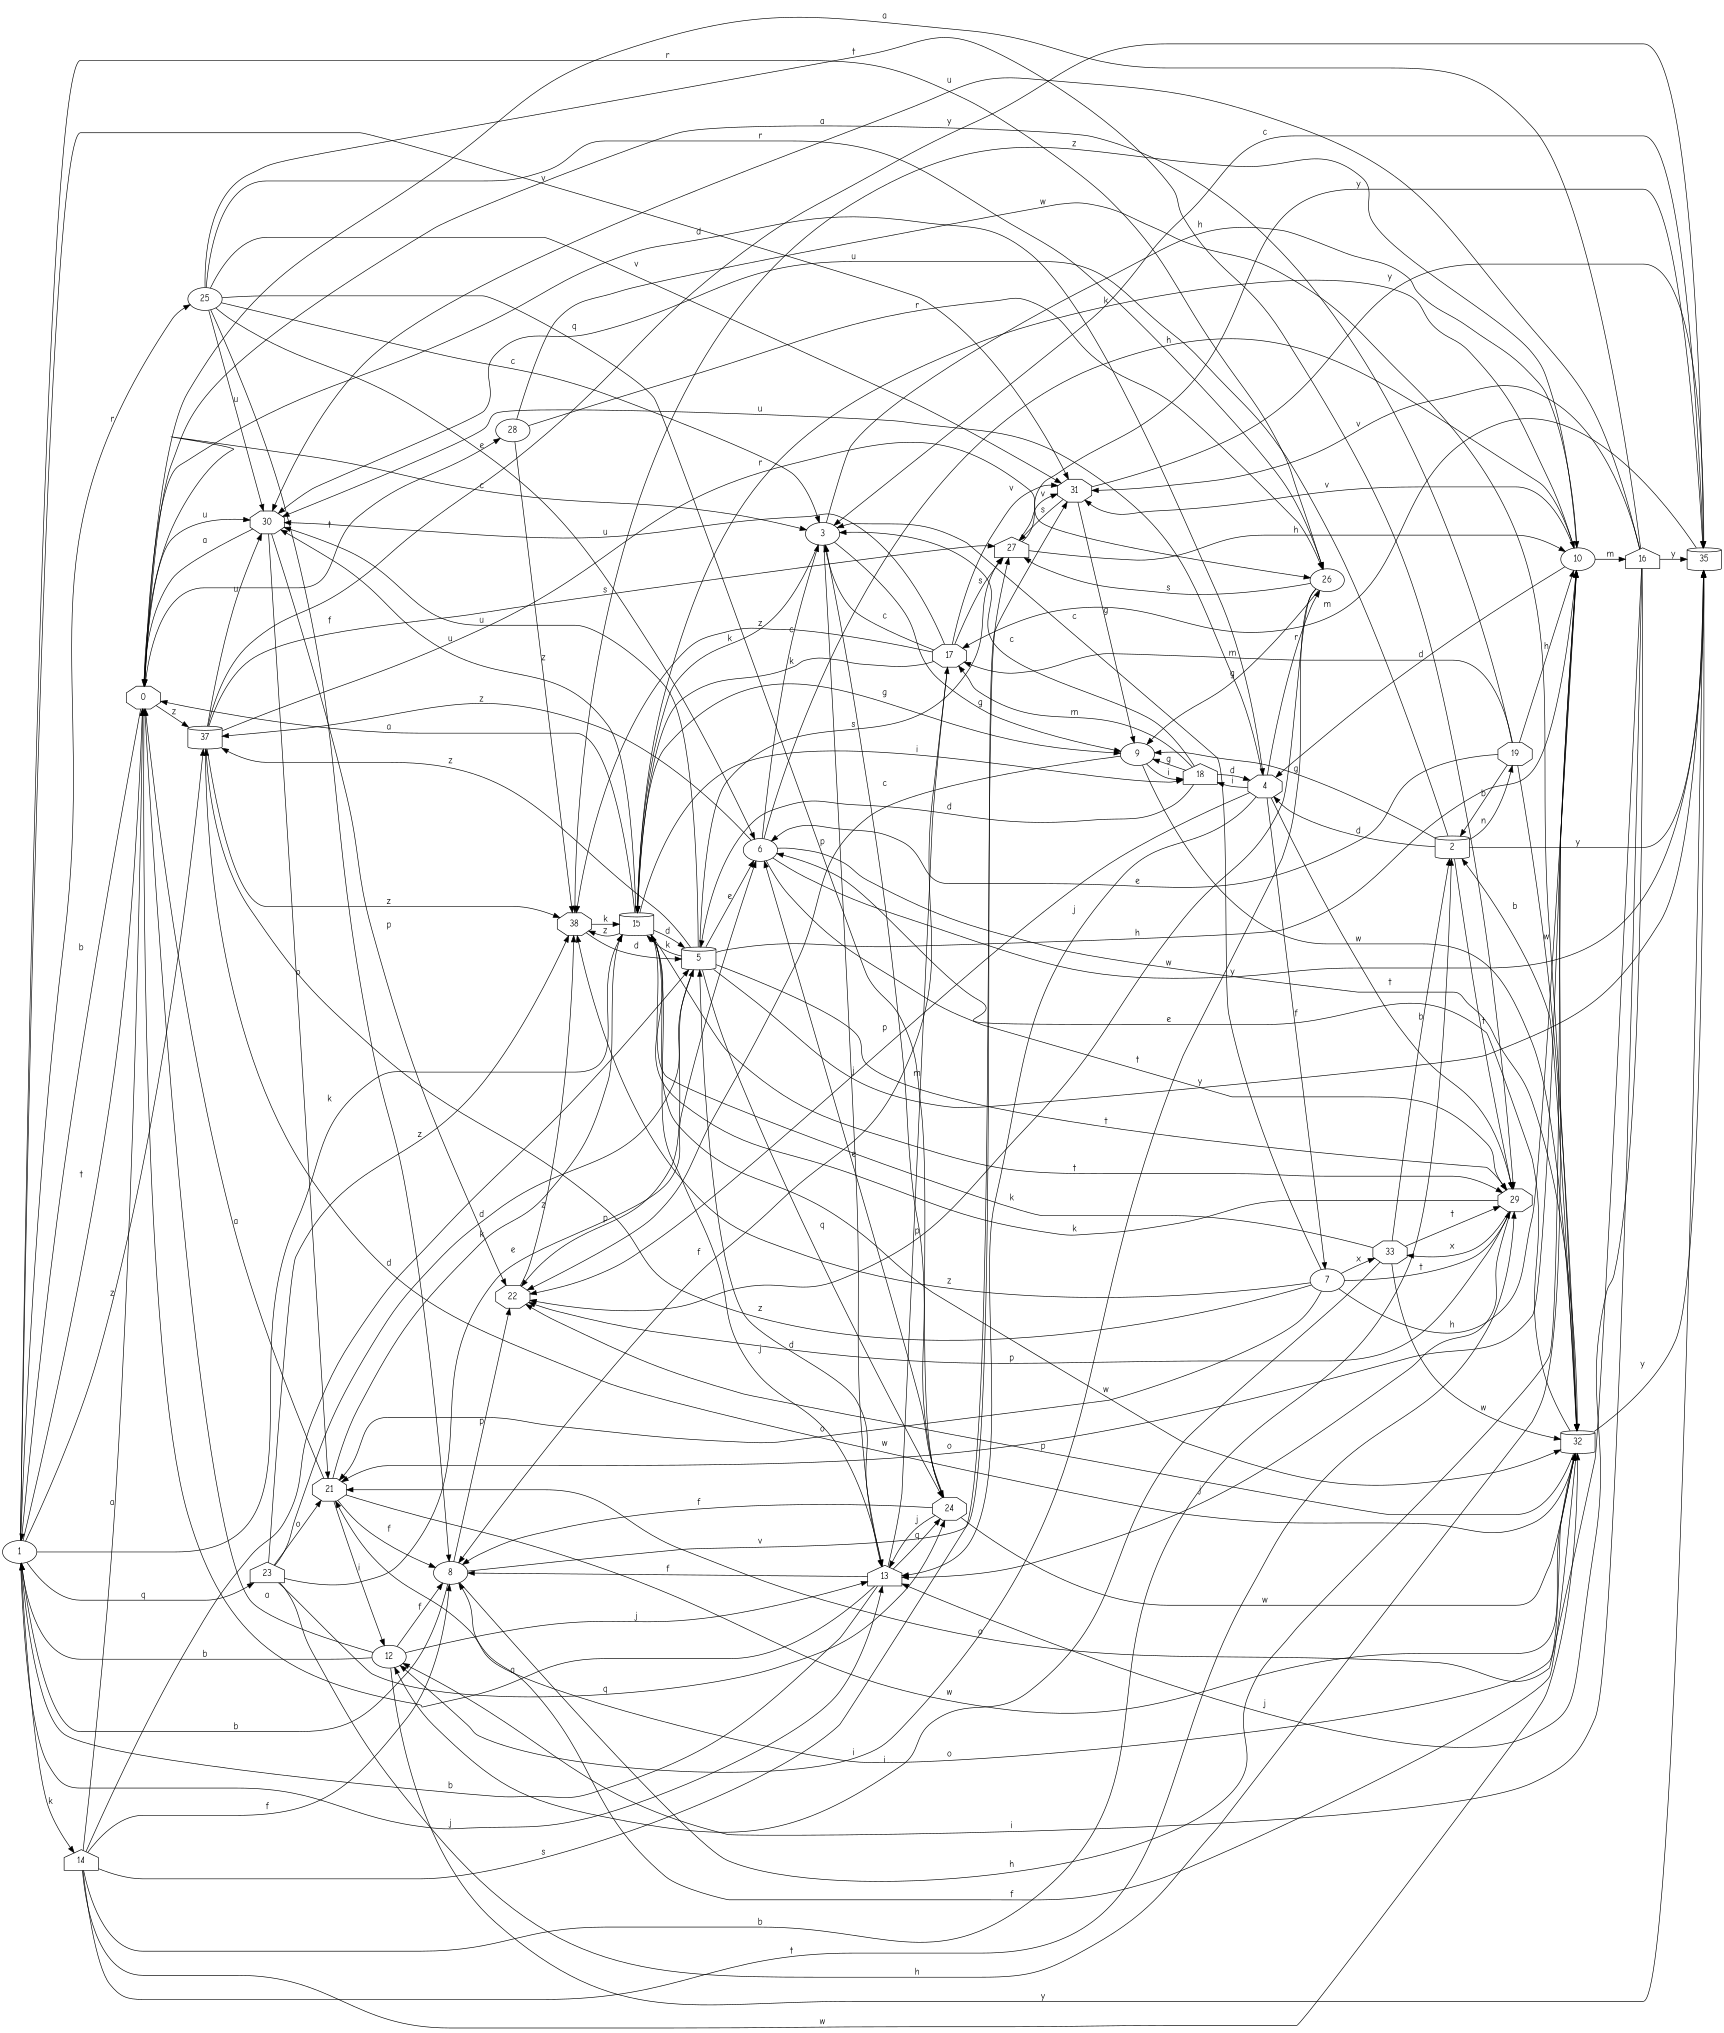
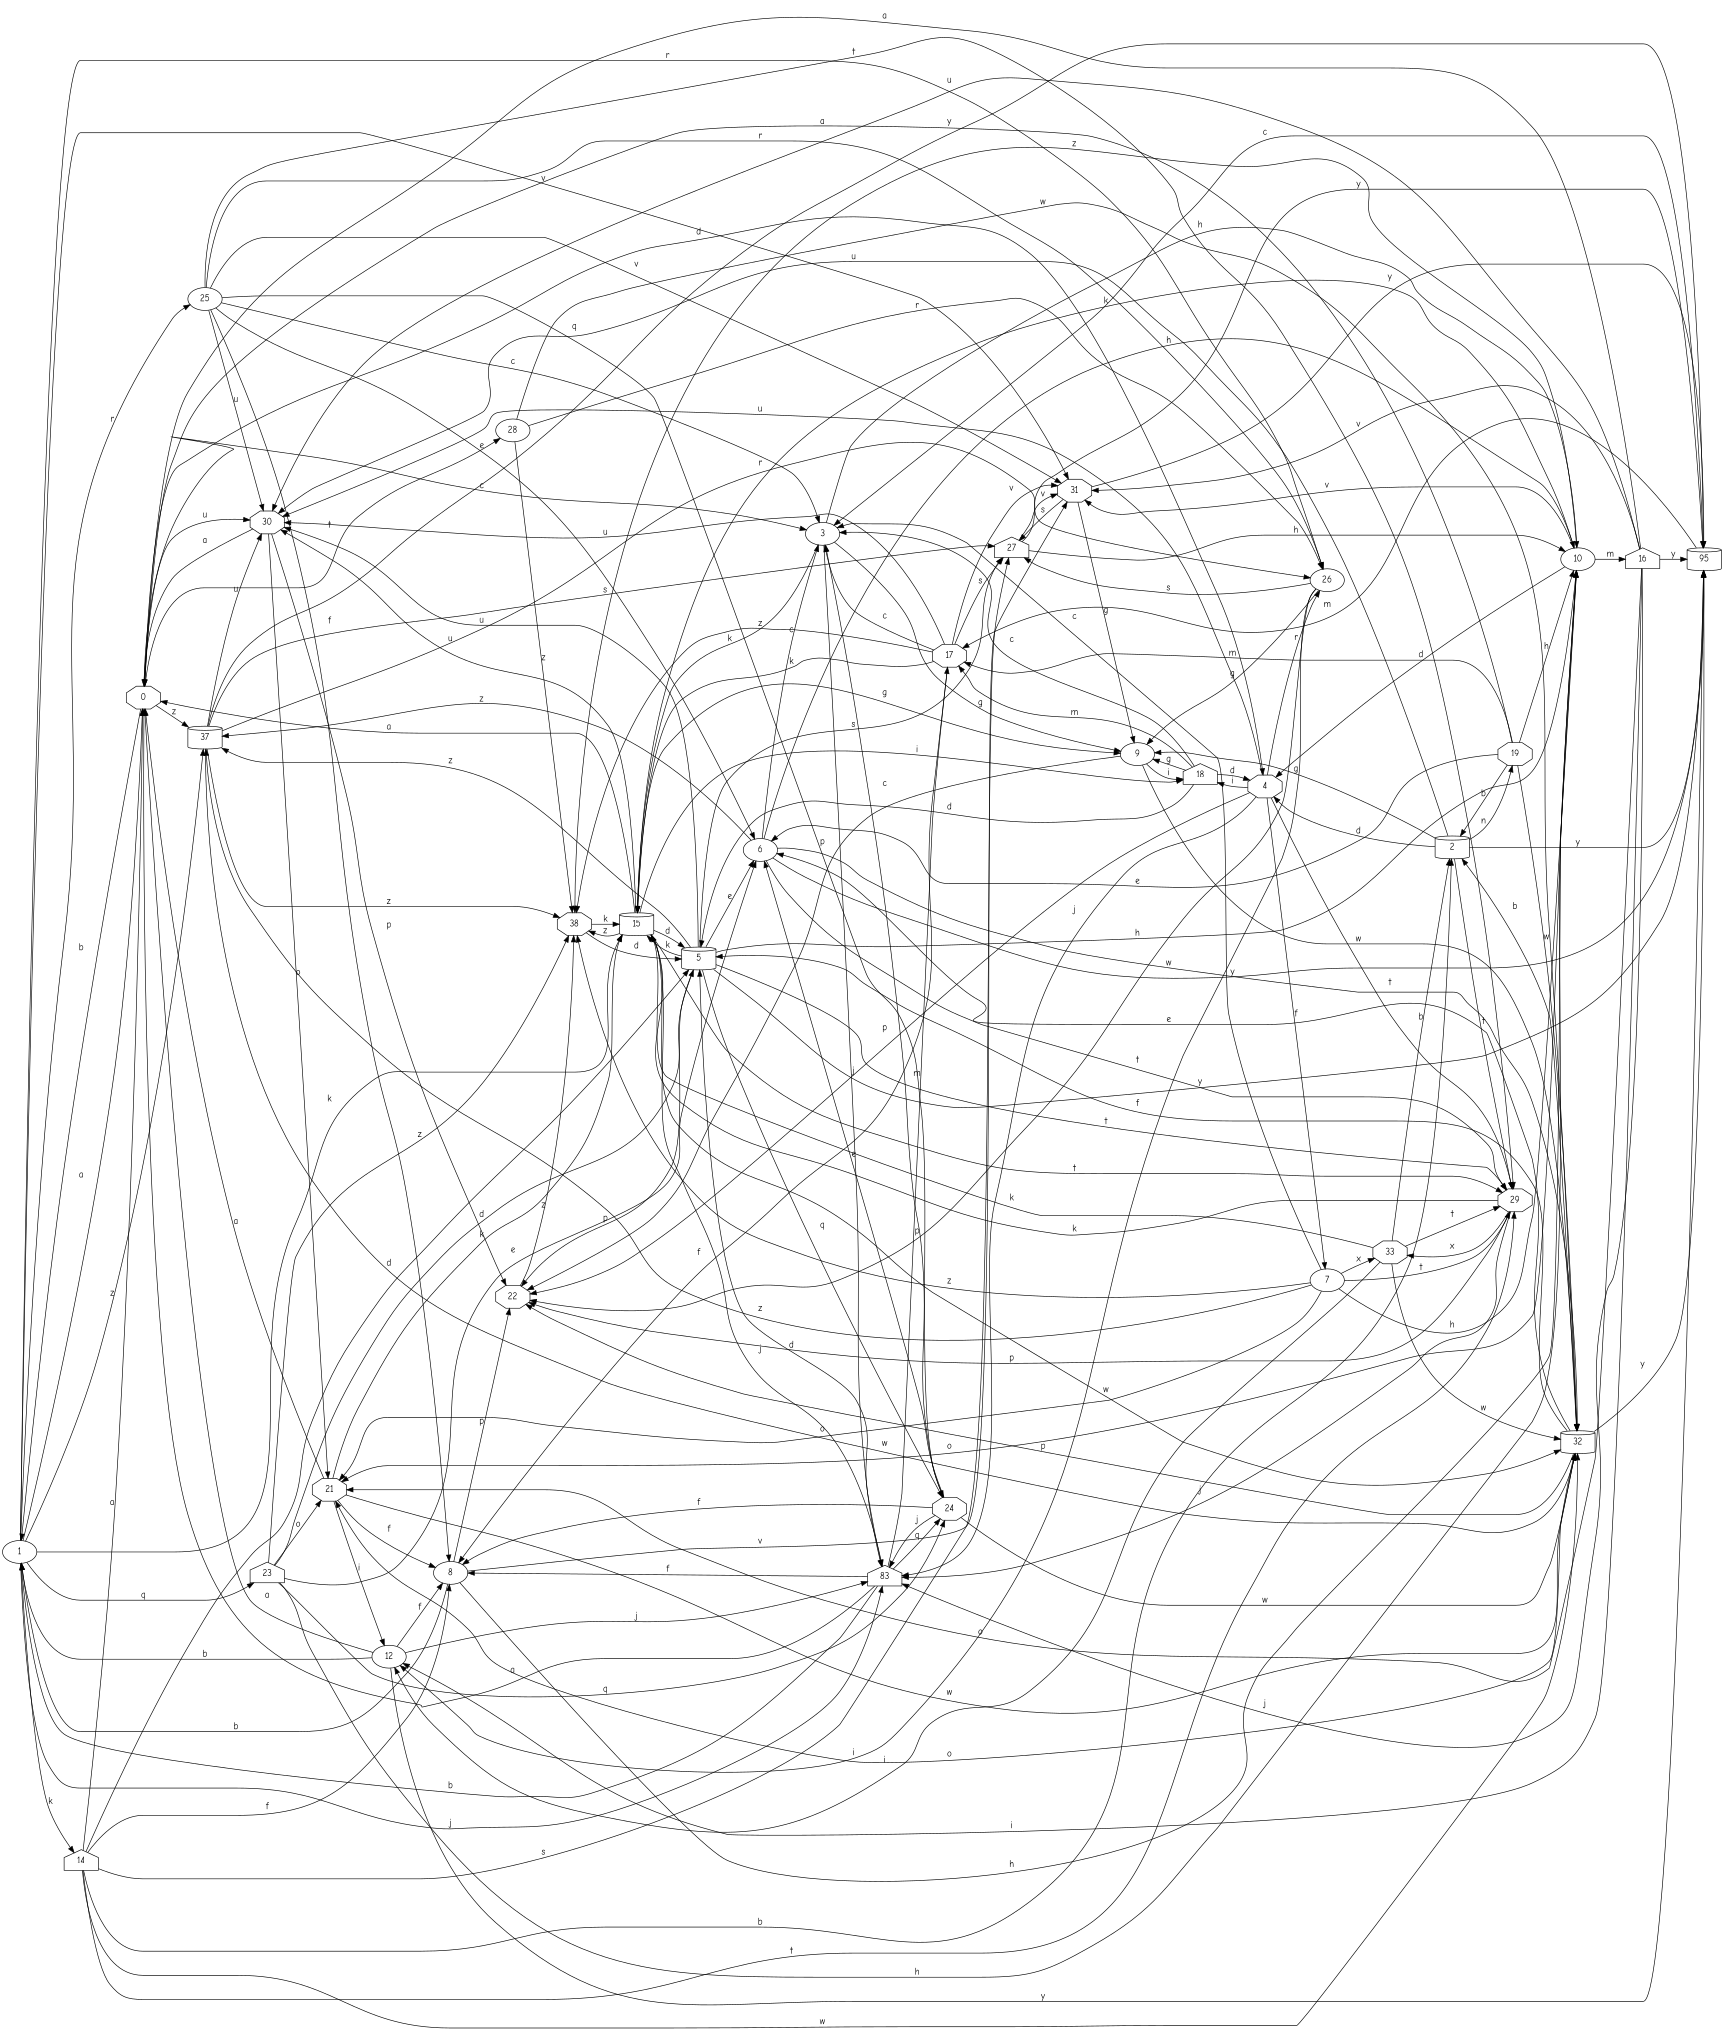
  strict digraph {
    fontname="Comic Neue"
    rankdir=LR
    node [fontname="Comic Neue" shape=octagon]
    edge [fontname="Comic Neue"]
    1 [shape=ellipse]
    0
    3 [shape=ellipse]
    4
    28 [shape=ellipse]
    30
    37 [shape=cylinder]
-   13 [shape=house]
+   13 [shape=house label=83]
    14 [shape=house]
    15 [shape=cylinder]
    23 [shape=house]
    25 [shape=ellipse]
    26 [shape=ellipse]
    31
    9 [shape=ellipse]
    10 [shape=ellipse]
    29
    7 [shape=ellipse]
    n19 [label=18 shape=house]
    22
    32 [shape=cylinder]
    38
    21
-   35 [shape=cylinder]
+   35 [shape=cylinder label=95]
    27 [shape=house]
    5 [shape=cylinder]
    24
    8 [shape=ellipse]
    17
    2 [shape=cylinder]
    6 [shape=ellipse]
    12 [shape=ellipse]
    19
    33
    16 [shape=house]
-   1 -> 0 [label=t]
+   1 -> 0 [label=a]
    1 -> 37 [label=z]
    1 -> 13 [label=j]
    1 -> 14 [label=k]
    1 -> 15 [label=k]
    1 -> 23 [label=q]
    1 -> 25 [label=r]
    1 -> 26 [label=r]
    1 -> 31 [label=v]
    0 -> 1 [label=b]
    0 -> 3 [label=c]
    0 -> 4 [label=d]
    0 -> 28 [label=t]
    0 -> 30 [label=u]
    0 -> 37 [label=z]
    3 -> 13 [label=j]
    3 -> 15 [label=k]
    3 -> 9 [label=g]
    3 -> 10 [label=h]
    4 -> 30 [label=u]
    4 -> 13 [label=j]
    4 -> 26 [label=r]
    4 -> 29 [label=t]
    4 -> 7 [label=f]
    4 -> n19 [label=i]
    4 -> 22 [label=p]
    28 -> 26 [label=r]
    28 -> 32 [label=w]
    28 -> 38 [label=z]
    30 -> 0 [label=a]
    30 -> 22 [label=p]
    30 -> 21 [label=o]
    37 -> 30 [label=u]
    37 -> 26 [label=r]
    37 -> 32 [label=w]
    37 -> 38 [label=z]
    37 -> 35 [label=y]
    37 -> 27 [label=s]
    13 -> 1 [label=b]
    13 -> 0 [label=a]
    13 -> 5 [label=d]
    13 -> 24 [label=q]
    13 -> 8 [label=f]
    13 -> 17 [label=m]
    14 -> 0 [label=a]
    14 -> 29 [label=t]
    14 -> 32 [label=w]
    14 -> 27 [label=s]
    14 -> 5 [label=d]
    14 -> 8 [label=f]
    14 -> 2 [label=b]
    15 -> 0 [label=a]
    15 -> 30 [label=u]
    15 -> 13 [label=j]
    15 -> 9 [label=g]
    15 -> 29 [label=t]
    15 -> n19 [label=i]
    15 -> 32 [label=w]
    15 -> 38 [label=z]
    15 -> 5 [label=d]
    23 -> 10 [label=h]
    23 -> 38 [label=z]
    23 -> 21 [label=o]
    23 -> 5 [label=d]
    23 -> 24 [label=q]
    23 -> 6 [label=e]
    25 -> 3 [label=c]
    25 -> 30 [label=u]
    25 -> 26 [label=r]
    25 -> 31 [label=v]
    25 -> 29 [label=t]
    25 -> 24 [label=q]
    25 -> 8 [label=f]
    25 -> 6 [label=e]
    26 -> 9 [label=g]
    26 -> 22 [label=p]
    26 -> 27 [label=s]
    26 -> 12 [label=i]
    31 -> 9 [label=g]
    31 -> 35 [label=y]
    31 -> 27 [label=s]
    9 -> n19 [label=i]
    9 -> 22 [label=p]
    9 -> 32 [label=w]
    10 -> 4 [label=d]
    10 -> 15 [label=k]
    10 -> 31 [label=v]
    10 -> 38 [label=z]
    10 -> 21 [label=o]
    10 -> 16 [label=m]
    29 -> 13 [label=j]
    29 -> 15 [label=k]
    29 -> 22 [label=p]
    29 -> 33 [label=x]
    7 -> 3 [label=c]
    7 -> 37 [label=z]
    7 -> 10 [label=h]
    7 -> 29 [label=t]
    7 -> 38 [label=z]
    7 -> 21 [label=o]
    7 -> 33 [label=x]
    n19 -> 3 [label=c]
    n19 -> 4 [label=d]
    n19 -> 9 [label=g]
    n19 -> 5 [label=d]
    n19 -> 17 [label=m]
    22 -> 38 [label=z]
    32 -> 22 [label=p]
    32 -> 21 [label=o]
    32 -> 35 [label=y]
-   32 -> 8 [label=f]
+   32 -> 5 [label=f]
    32 -> 2 [label=b]
    32 -> 6 [label=e]
    38 -> 15 [label=k]
    38 -> 5 [label=d]
    21 -> 0 [label=a]
    21 -> 15 [label=k]
    21 -> 32 [label=w]
    21 -> 8 [label=f]
    21 -> 12 [label=i]
    35 -> 3 [label=c]
    35 -> 17 [label=m]
    27 -> 31 [label=v]
    27 -> 10 [label=h]
    27 -> 35 [label=y]
    5 -> 30 [label=u]
    5 -> 37 [label=z]
    5 -> 15 [label=k]
    5 -> 10 [label=h]
    5 -> 29 [label=t]
    5 -> 22 [label=p]
    5 -> 35 [label=y]
    5 -> 27 [label=s]
    5 -> 24 [label=q]
    5 -> 6 [label=e]
    24 -> 3 [label=c]
    24 -> 13 [label=j]
    24 -> 32 [label=w]
    24 -> 8 [label=f]
    24 -> 6 [label=e]
    8 -> 1 [label=b]
    8 -> 31 [label=v]
    8 -> 10 [label=h]
    8 -> 22 [label=p]
    17 -> 3 [label=c]
    17 -> 30 [label=u]
    17 -> 15 [label=k]
    17 -> 31 [label=v]
    17 -> 38 [label=z]
    17 -> 27 [label=s]
    17 -> 8 [label=f]
    2 -> 4 [label=d]
    2 -> 30 [label=u]
    2 -> 9 [label=g]
    2 -> 29 [label=t]
    2 -> 35 [label=y]
    2 -> 19 [label=n]
    6 -> 3 [label=c]
    6 -> 37 [label=z]
    6 -> 10 [label=h]
    6 -> 29 [label=t]
    6 -> 32 [label=w]
    6 -> 35 [label=y]
    12 -> 1 [label=b]
    12 -> 0 [label=a]
    12 -> 13 [label=j]
    12 -> 35 [label=y]
    12 -> 8 [label=f]
    19 -> 0 [label=a]
    19 -> 10 [label=h]
    19 -> 32 [label=w]
    19 -> 17 [label=m]
    19 -> 2 [label=b]
    19 -> 6 [label=e]
    33 -> 15 [label=k]
    33 -> 29 [label=t]
    33 -> 32 [label=w]
    33 -> 2 [label=b]
    33 -> 12 [label=i]
    16 -> 0 [label=a]
    16 -> 30 [label=u]
    16 -> 13 [label=j]
    16 -> 31 [label=v]
    16 -> 21 [label=o]
    16 -> 35 [label=y]
    16 -> 12 [label=i]
  }
